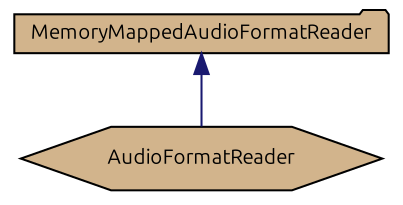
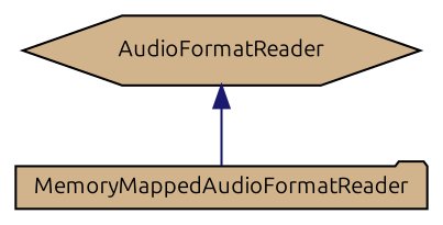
  digraph {
    fontname=Ubuntu
    node [color=black fillcolor=tan fontname=Ubuntu fontsize=10 style=filled]
    n1 [fontcolor=black height=0.2 label=MemoryMappedAudioFormatReader shape=folder width=0.4]
    n2 [height=0.2 label=AudioFormatReader shape=hexagon width=0.4]
-   n1 -> n2 [color=midnightblue dir=back fontname=Ubuntu fontsize=10 labelfontname=Helvetica labelfontsize=10 style=solid]
+   n2 -> n1 [color=midnightblue dir=back fontname=Ubuntu fontsize=10 labelfontname=Helvetica labelfontsize=10 style=solid]
  }
